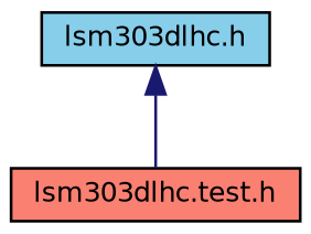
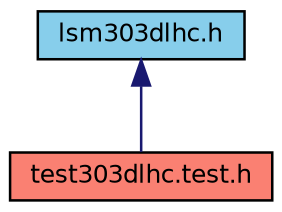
  digraph {
    node [color=black fontname=Helvetica fontsize=10 shape=record style=filled]
    n1 [fillcolor=skyblue fontcolor=black height=0.2 label="lsm303dlhc.h" width=0.4]
-   n2 [fillcolor=salmon height=0.2 label="lsm303dlhc.test.h" width=0.4]
+   n2 [fillcolor=salmon height=0.2 label="test303dlhc.test.h" width=0.4]
    n1 -> n2 [color=midnightblue dir=back fontname=Helvetica fontsize=10 labelfontname=Helvetica labelfontsize=10 style=solid]
  }
